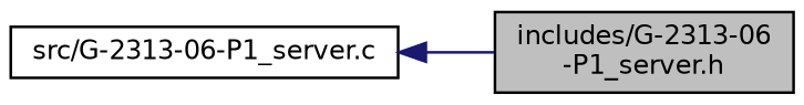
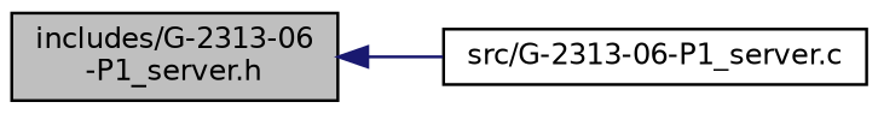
  digraph {
    rankdir=LR
    node [color=black fontname=Helvetica fontsize=10 shape=record style=filled]
    n1 [fillcolor=grey75 fontcolor=black height=0.2 label="includes/G-2313-06\l-P1_server.h" width=0.4]
    n2 [fillcolor=white height=0.2 label="src/G-2313-06-P1_server.c" width=0.4]
-   n2 -> n1 [color=midnightblue dir=back fontname=Helvetica fontsize=10 labelfontname=Helvetica labelfontsize=10 style=solid]
+   n1 -> n2 [color=midnightblue dir=back fontname=Helvetica fontsize=10 labelfontname=Helvetica labelfontsize=10 style=solid]
  }
